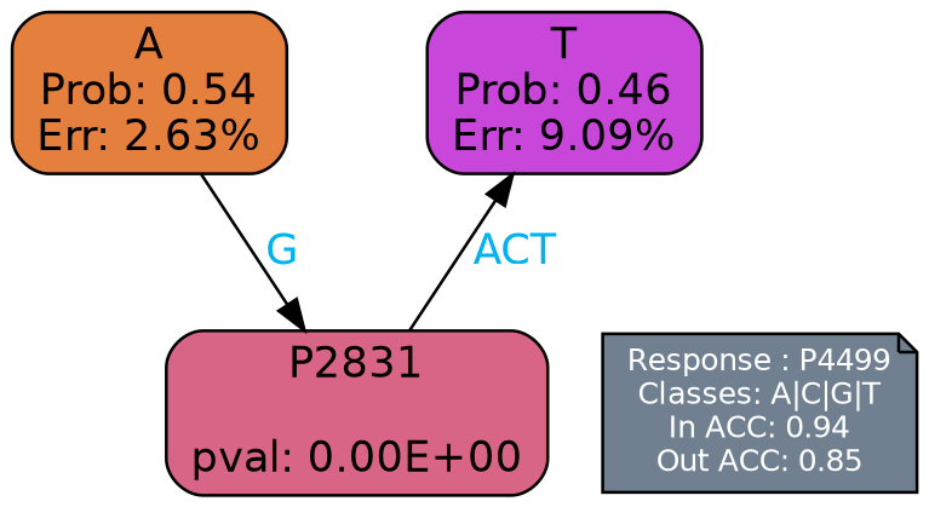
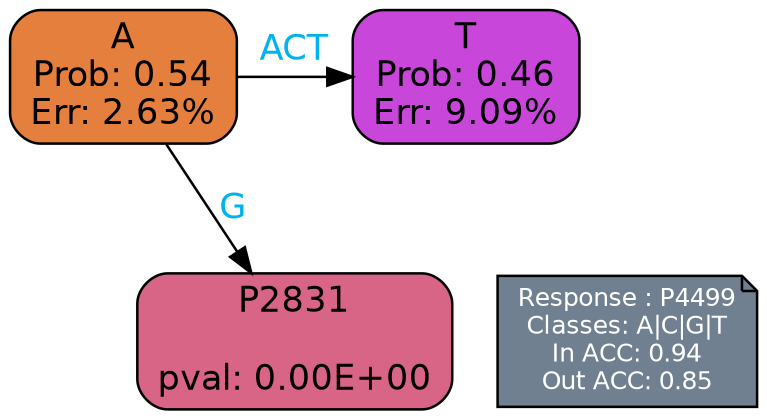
  digraph {
    ranksep=equally
    splines=polylines
    node [color=black fontname=helvetica shape=box style="filled, rounded"]
    edge [fontcolor=deepskyblue2 fontname=helvetica]
    n1 [fillcolor="#c946da" label="T\nProb: 0.46\nErr: 9.09%"]
    n2 [fillcolor="#e47f3d" label="A\nProb: 0.54\nErr: 2.63%"]
    n3 [align=left fillcolor=slategray fontcolor=white fontsize=10 label="Response : P4499\nClasses: A|C|G|T\nIn ACC: 0.94\nOut ACC: 0.85\n" shape=note style=filled]
    n4 [fillcolor="#d86486" label="P2831\n\npval: 0.00E+00"]
    subgraph sub_1 {
      rank=same
      n1
      n2
    }
    subgraph sub_2 {
      rank=same
      n3
      n4
    }
    n2 -> n4 [label=G]
-   n4 -> n1 [label=ACT]
+   n2 -> n1 [label=ACT]
  }
